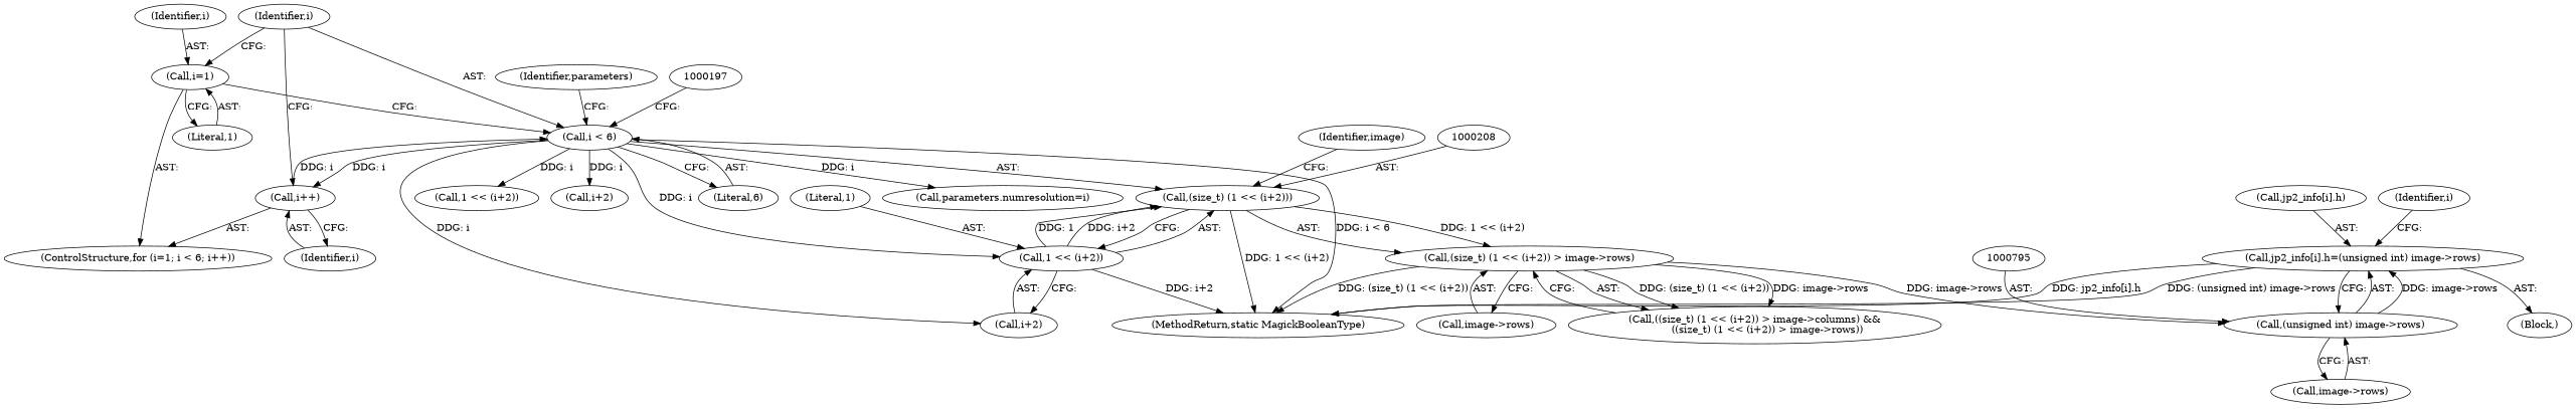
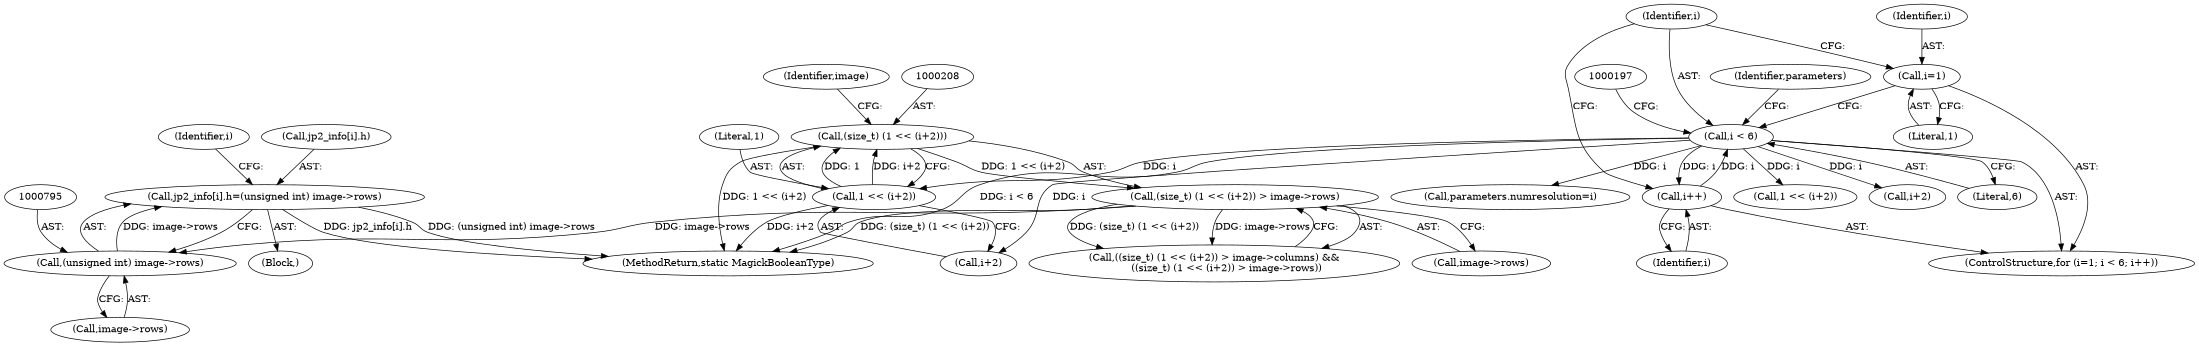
  digraph {
    n1 [label="(Call,jp2_info[i].h=(unsigned int) image->rows)"]
    n2 [label="(Call,(unsigned int) image->rows)"]
    n3 [label="(Block,)"]
    n4 [label="(MethodReturn,static MagickBooleanType)"]
    n5 [label="(Call,image->rows)"]
    n6 [label="(Call,(size_t) (1 << (i+2)) > image->rows)"]
    n7 [label="(Call,image->rows)"]
    n8 [label="(Call,((size_t) (1 << (i+2)) > image->columns) &&\n        ((size_t) (1 << (i+2)) > image->rows))"]
    n9 [label="(Call,(size_t) (1 << (i+2)))"]
    n10 [label="(Call,1 << (i+2))"]
    n11 [label="(Call,i+2)"]
    n12 [label="(Call,i < 6)"]
    n13 [label="(Call,i++)"]
    n14 [label="(ControlStructure,for (i=1; i < 6; i++))"]
    n15 [label="(Call,1 << (i+2))"]
    n16 [label="(Call,i+2)"]
    n17 [label="(Literal,6)"]
    n18 [label="(Call,parameters.numresolution=i)"]
    n19 [label="(Identifier,i)"]
    n20 [label="(Call,i=1)"]
    n21 [label="(Literal,1)"]
    n22 [label="(Identifier,i)"]
    n23 [label="(Identifier,image)"]
    n24 [label="(Identifier,i)"]
    n25 [label="(Identifier,parameters)"]
    n26 [label="(Identifier,i)"]
    n27 [label="(Call,jp2_info[i].h)"]
    n28 [label="(Literal,1)"]
    1000795
    1000208
    1000197
    n1 -> n2 [label="CFG: "]
    n1 -> n3 [label="AST: "]
    n1 -> n4 [label="DDG: jp2_info[i].h"]
    n1 -> n4 [label="DDG: (unsigned int) image->rows"]
    n2 -> n1 [label="AST: "]
    n2 -> n1 [label="DDG: image->rows"]
    n2 -> n5 [label="CFG: "]
    n5 -> n2 [label="AST: "]
    n6 -> n2 [label="DDG: image->rows"]
    n6 -> n4 [label="DDG: (size_t) (1 << (i+2))"]
    n6 -> n7 [label="CFG: "]
    n6 -> n8 [label="AST: "]
    n6 -> n8 [label="DDG: (size_t) (1 << (i+2))"]
    n6 -> n8 [label="DDG: image->rows"]
    n7 -> n6 [label="AST: "]
    n8 -> n6 [label="CFG: "]
    n9 -> n4 [label="DDG: 1 << (i+2)"]
    n9 -> n6 [label="AST: "]
    n9 -> n6 [label="DDG: 1 << (i+2)"]
    n9 -> n10 [label="CFG: "]
    n10 -> n4 [label="DDG: i+2"]
    n10 -> n9 [label="AST: "]
    n10 -> n9 [label="DDG: 1"]
    n10 -> n9 [label="DDG: i+2"]
    n10 -> n11 [label="CFG: "]
    n11 -> n10 [label="AST: "]
    n12 -> n4 [label="DDG: i < 6"]
    n12 -> n10 [label="DDG: i"]
    n12 -> n11 [label="DDG: i"]
    n12 -> n13 [label="DDG: i"]
-   n12 -> n9 [label="AST: "]
+   n12 -> n14 [label="AST: "]
    n12 -> n15 [label="DDG: i"]
    n12 -> n16 [label="DDG: i"]
    n12 -> n17 [label="CFG: "]
    n12 -> n18 [label="DDG: i"]
    n13 -> n12 [label="DDG: i"]
    n13 -> n14 [label="AST: "]
    n13 -> n19 [label="CFG: "]
    n17 -> n12 [label="AST: "]
    n19 -> n13 [label="AST: "]
    n20 -> n12 [label="CFG: "]
    n20 -> n14 [label="AST: "]
    n20 -> n21 [label="CFG: "]
    n21 -> n20 [label="AST: "]
    n22 -> n20 [label="AST: "]
    n23 -> n9 [label="CFG: "]
    n24 -> n12 [label="AST: "]
    n24 -> n13 [label="CFG: "]
    n24 -> n20 [label="CFG: "]
    n25 -> n12 [label="CFG: "]
    n26 -> n1 [label="CFG: "]
    n27 -> n1 [label="AST: "]
    n28 -> n10 [label="AST: "]
    1000795 -> n2 [label="AST: "]
    1000208 -> n9 [label="AST: "]
    1000197 -> n12 [label="CFG: "]
  }
